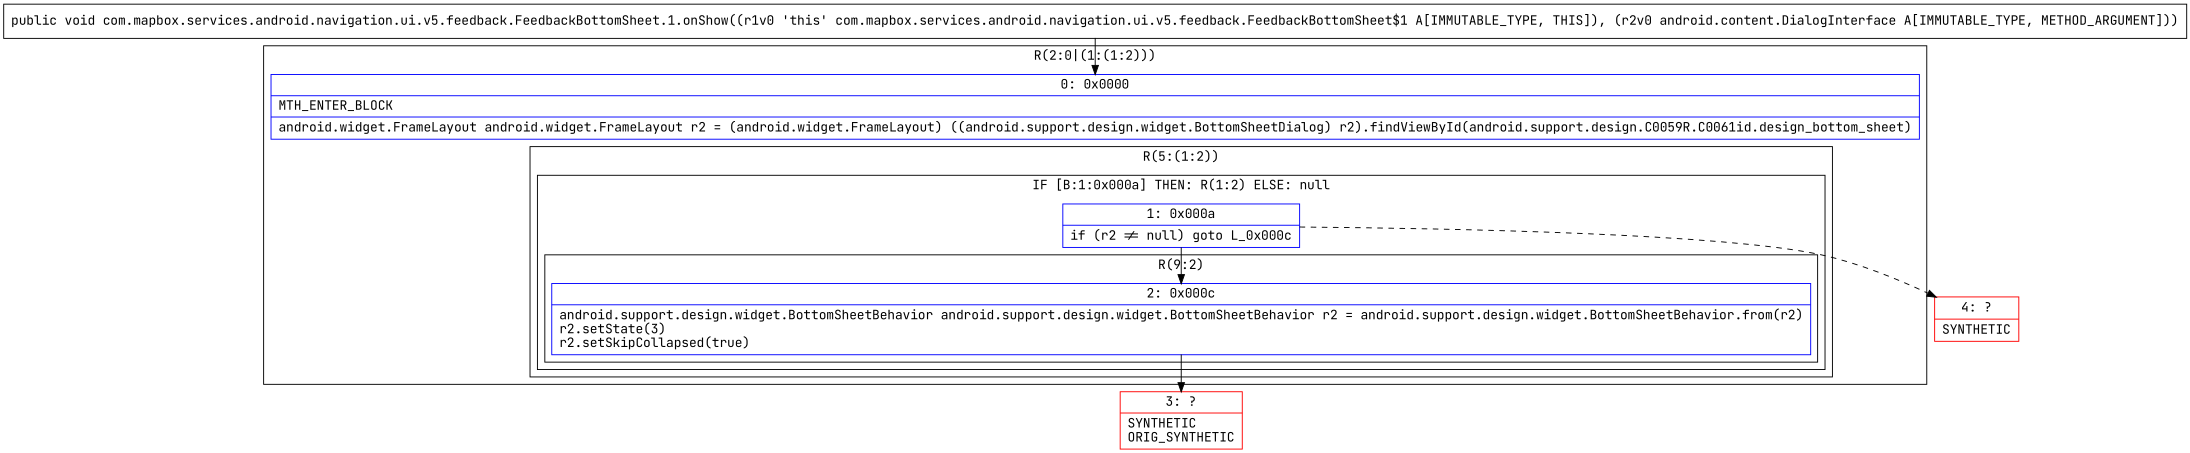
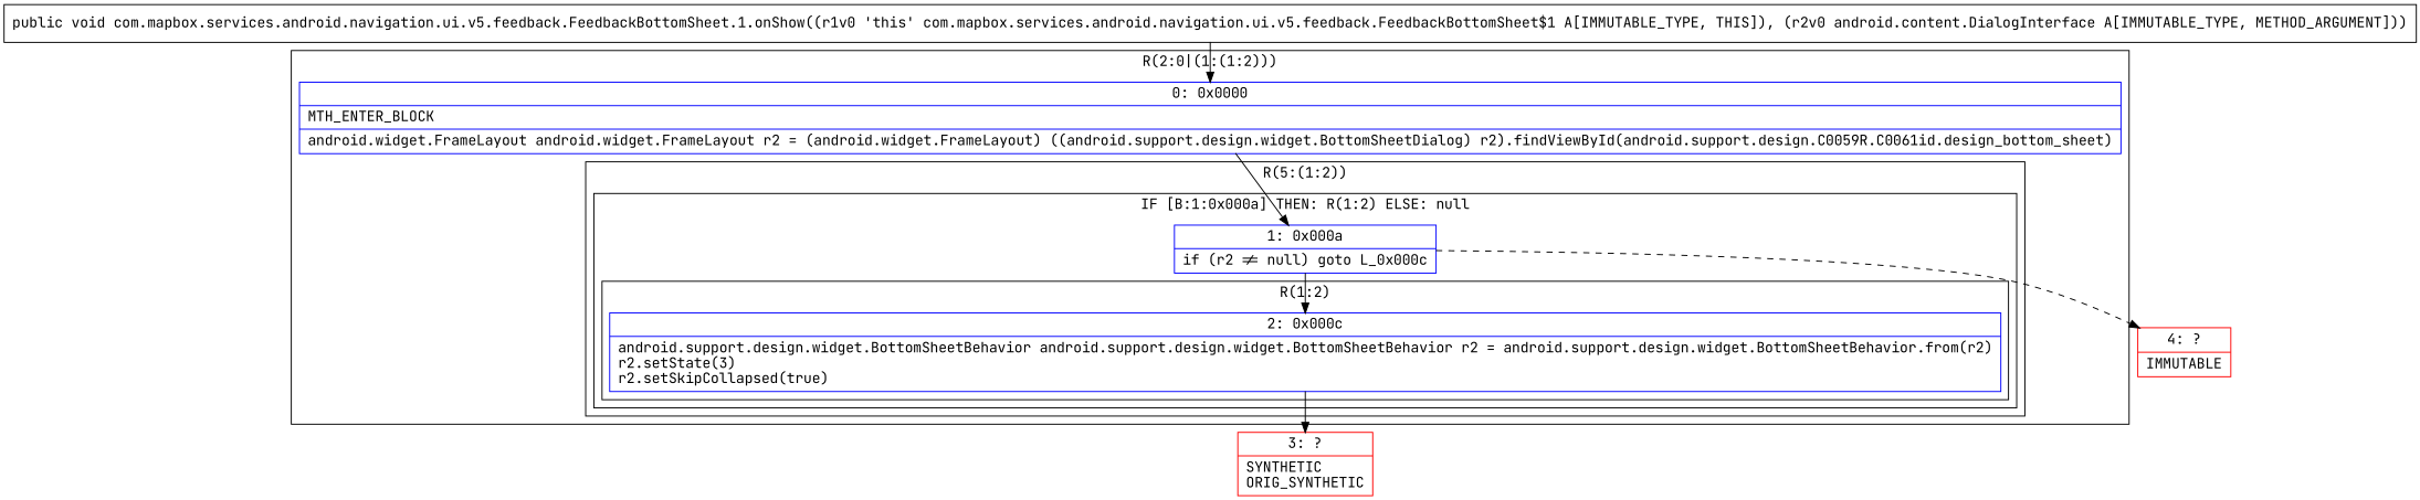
  digraph {
    fontname="JetBrains Mono"
    node [color=blue fontname="JetBrains Mono" shape=record]
    edge [fontname="JetBrains Mono"]
    n1 [label="{2\:\ 0x000c|android.support.design.widget.BottomSheetBehavior android.support.design.widget.BottomSheetBehavior r2 = android.support.design.widget.BottomSheetBehavior.from(r2)\lr2.setState(3)\lr2.setSkipCollapsed(true)\l}"]
    n2 [label="{1\:\ 0x000a|if (r2 != null) goto L_0x000c\l}"]
    n3 [label="{0\:\ 0x0000|MTH_ENTER_BLOCK\l|android.widget.FrameLayout android.widget.FrameLayout r2 = (android.widget.FrameLayout) ((android.support.design.widget.BottomSheetDialog) r2).findViewById(android.support.design.C0059R.C0061id.design_bottom_sheet)\l}"]
    n4 [color=red label="{3\:\ ?|SYNTHETIC\lORIG_SYNTHETIC\l}"]
-   n5 [color=red label="{4\:\ ?|SYNTHETIC\l}"]
+   n5 [color=red label="{4\:\ ?|IMMUTABLE\l}"]
    n6 [label="{public void com.mapbox.services.android.navigation.ui.v5.feedback.FeedbackBottomSheet.1.onShow((r1v0 'this' com.mapbox.services.android.navigation.ui.v5.feedback.FeedbackBottomSheet$1 A[IMMUTABLE_TYPE, THIS]), (r2v0 android.content.DialogInterface A[IMMUTABLE_TYPE, METHOD_ARGUMENT])) }" color=""]
    subgraph cluster_1 {
      label="R(2:0|(1:(1:2)))"
      n3
      subgraph cluster_2 {
        label="R(5:(1:2))"
        subgraph cluster_3 {
          label="IF [B:1:0x000a] THEN: R(1:2) ELSE: null"
          n2
          subgraph cluster_4 {
-           label="R(9:2)"
+           label="R(1:2)"
            n1
          }
        }
      }
    }
    n1 -> n4
    n2 -> n1
    n2 -> n5 [style=dashed]
+   n3 -> n2
    n6 -> n3
  }
